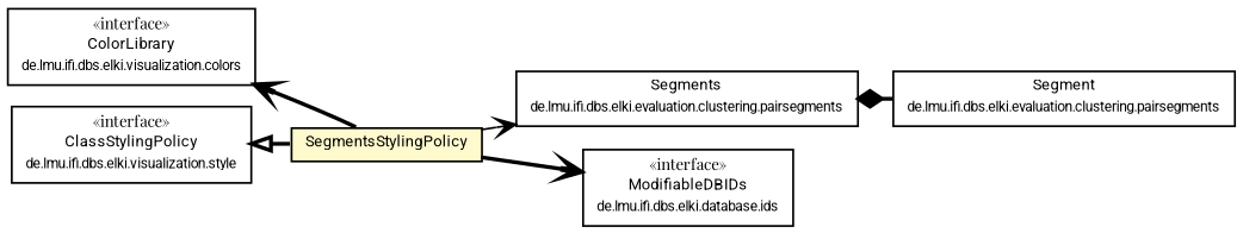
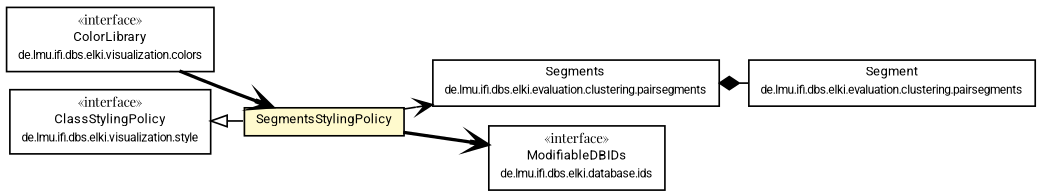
  digraph {
    fontname="Playfair Display"
    nodesep=0.15
    rankdir=LR
    ranksep=0.25
    node [fontcolor=black fontname="Playfair Display" fontsize=8 margin=0 shape=plaintext]
    edge [color=black fontname="Playfair Display" fontsize=7 labelfontname=Roboto labelfontsize=7 style=bold weight=1 arrowhead=open]
    n1 [height=0 label=<<table title="de.lmu.ifi.dbs.elki.visualization.colors.ColorLibrary" border="0" cellborder="1" cellspacing="0" cellpadding="2" href="../../colors/ColorLibrary.html" target="_parent"> 		<tr><td><table border="0" cellspacing="0" cellpadding="1"> 		<tr><td align="center" balign="center"> &#171;interface&#187; </td></tr> 		<tr><td align="center" balign="center"> <font face="Roboto">ColorLibrary</font> </td></tr> 		<tr><td align="center" balign="center"> <font face="Roboto" point-size="7.0">de.lmu.ifi.dbs.elki.visualization.colors</font> </td></tr> 		</table></td></tr> 		</table>> width=0]
    n2 [height=0 label=<<table title="de.lmu.ifi.dbs.elki.visualization.style.ClassStylingPolicy" border="0" cellborder="1" cellspacing="0" cellpadding="2" href="../../style/ClassStylingPolicy.html" target="_parent"> 		<tr><td><table border="0" cellspacing="0" cellpadding="1"> 		<tr><td align="center" balign="center"> &#171;interface&#187; </td></tr> 		<tr><td align="center" balign="center"> <font face="Roboto">ClassStylingPolicy</font> </td></tr> 		<tr><td align="center" balign="center"> <font face="Roboto" point-size="7.0">de.lmu.ifi.dbs.elki.visualization.style</font> </td></tr> 		</table></td></tr> 		</table>> width=0]
    n3 [height=0 label=<<table title="de.lmu.ifi.dbs.elki.visualization.visualizers.pairsegments.SegmentsStylingPolicy" border="0" cellborder="1" cellspacing="0" cellpadding="2" bgcolor="lemonChiffon" href="SegmentsStylingPolicy.html" target="_parent"> 		<tr><td><table border="0" cellspacing="0" cellpadding="1"> 		<tr><td align="center" balign="center"> <font face="Roboto">SegmentsStylingPolicy</font> </td></tr> 		</table></td></tr> 		</table>> width=0]
    n4 [height=0 label=<<table title="de.lmu.ifi.dbs.elki.evaluation.clustering.pairsegments.Segments" border="0" cellborder="1" cellspacing="0" cellpadding="2" href="../../../evaluation/clustering/pairsegments/Segments.html" target="_parent"> 		<tr><td><table border="0" cellspacing="0" cellpadding="1"> 		<tr><td align="center" balign="center"> <font face="Roboto">Segments</font> </td></tr> 		<tr><td align="center" balign="center"> <font face="Roboto" point-size="7.0">de.lmu.ifi.dbs.elki.evaluation.clustering.pairsegments</font> </td></tr> 		</table></td></tr> 		</table>> width=0]
    n5 [height=0 label=<<table title="de.lmu.ifi.dbs.elki.database.ids.ModifiableDBIDs" border="0" cellborder="1" cellspacing="0" cellpadding="2" href="../../../database/ids/ModifiableDBIDs.html" target="_parent"> 		<tr><td><table border="0" cellspacing="0" cellpadding="1"> 		<tr><td align="center" balign="center"> &#171;interface&#187; </td></tr> 		<tr><td align="center" balign="center"> <font face="Roboto">ModifiableDBIDs</font> </td></tr> 		<tr><td align="center" balign="center"> <font face="Roboto" point-size="7.0">de.lmu.ifi.dbs.elki.database.ids</font> </td></tr> 		</table></td></tr> 		</table>> width=0]
    n6 [height=0 label=<<table title="de.lmu.ifi.dbs.elki.evaluation.clustering.pairsegments.Segment" border="0" cellborder="1" cellspacing="0" cellpadding="2" href="../../../evaluation/clustering/pairsegments/Segment.html" target="_parent"> 		<tr><td><table border="0" cellspacing="0" cellpadding="1"> 		<tr><td align="center" balign="center"> <font face="Roboto">Segment</font> </td></tr> 		<tr><td align="center" balign="center"> <font face="Roboto" point-size="7.0">de.lmu.ifi.dbs.elki.evaluation.clustering.pairsegments</font> </td></tr> 		</table></td></tr> 		</table>> width=0]
-   n2 -> n3 [arrowtail=empty dir=back weight=9 arrowhead=""]
-   n3 -> n1
+   n2 -> n3 [arrowtail=empty dir=back style=solid weight=9 arrowhead=""]
+   n1 -> n3
    n3 -> n4 [style=solid]
    n3 -> n5
-   n4 -> n6 [arrowhead=none arrowtail=diamond dir=back weight=6]
+   n4 -> n6 [arrowhead=none arrowtail=diamond dir=back style=solid weight=6]
  }
